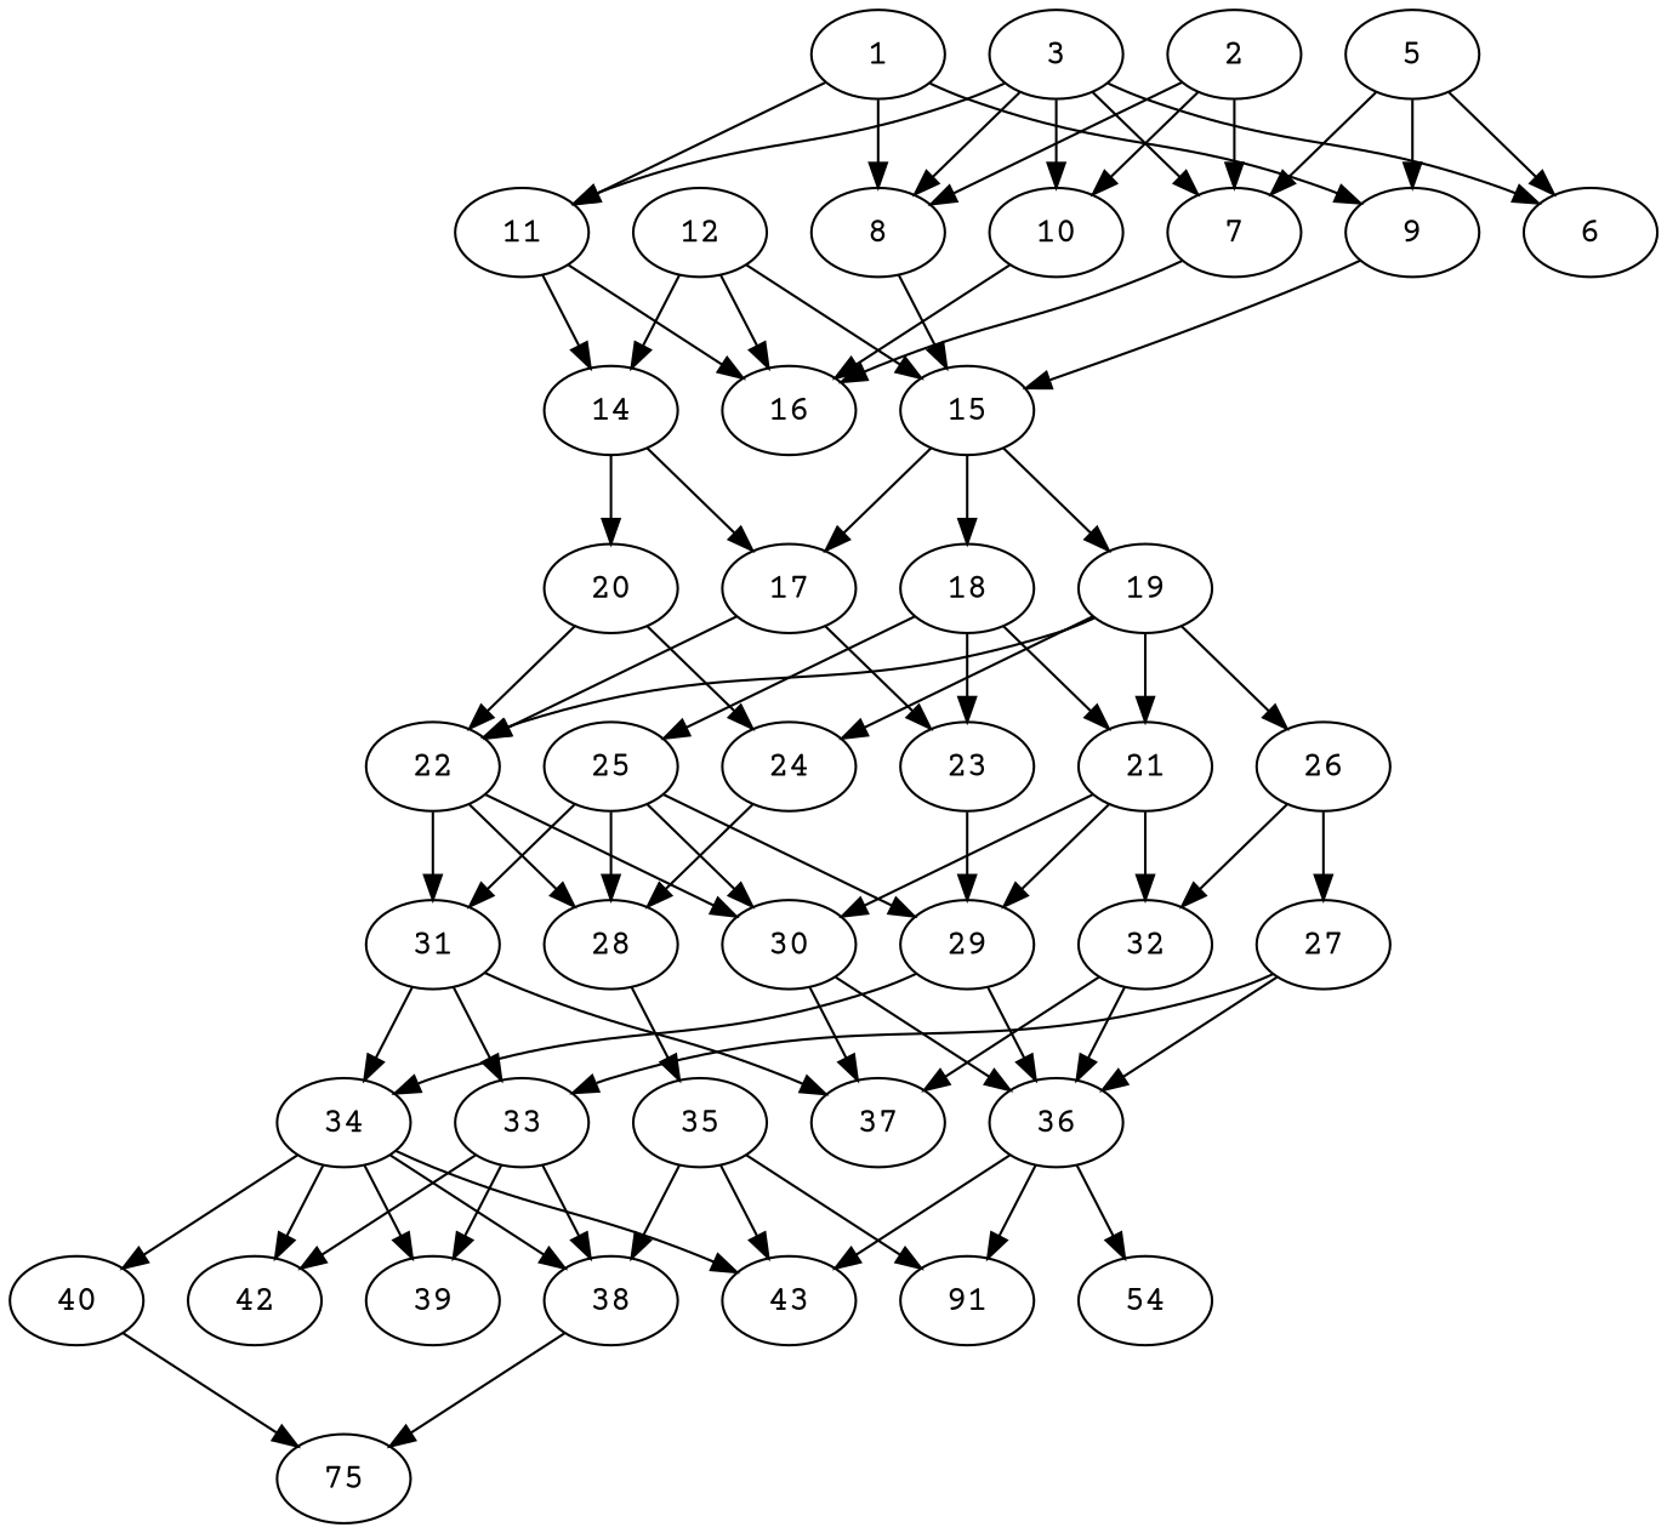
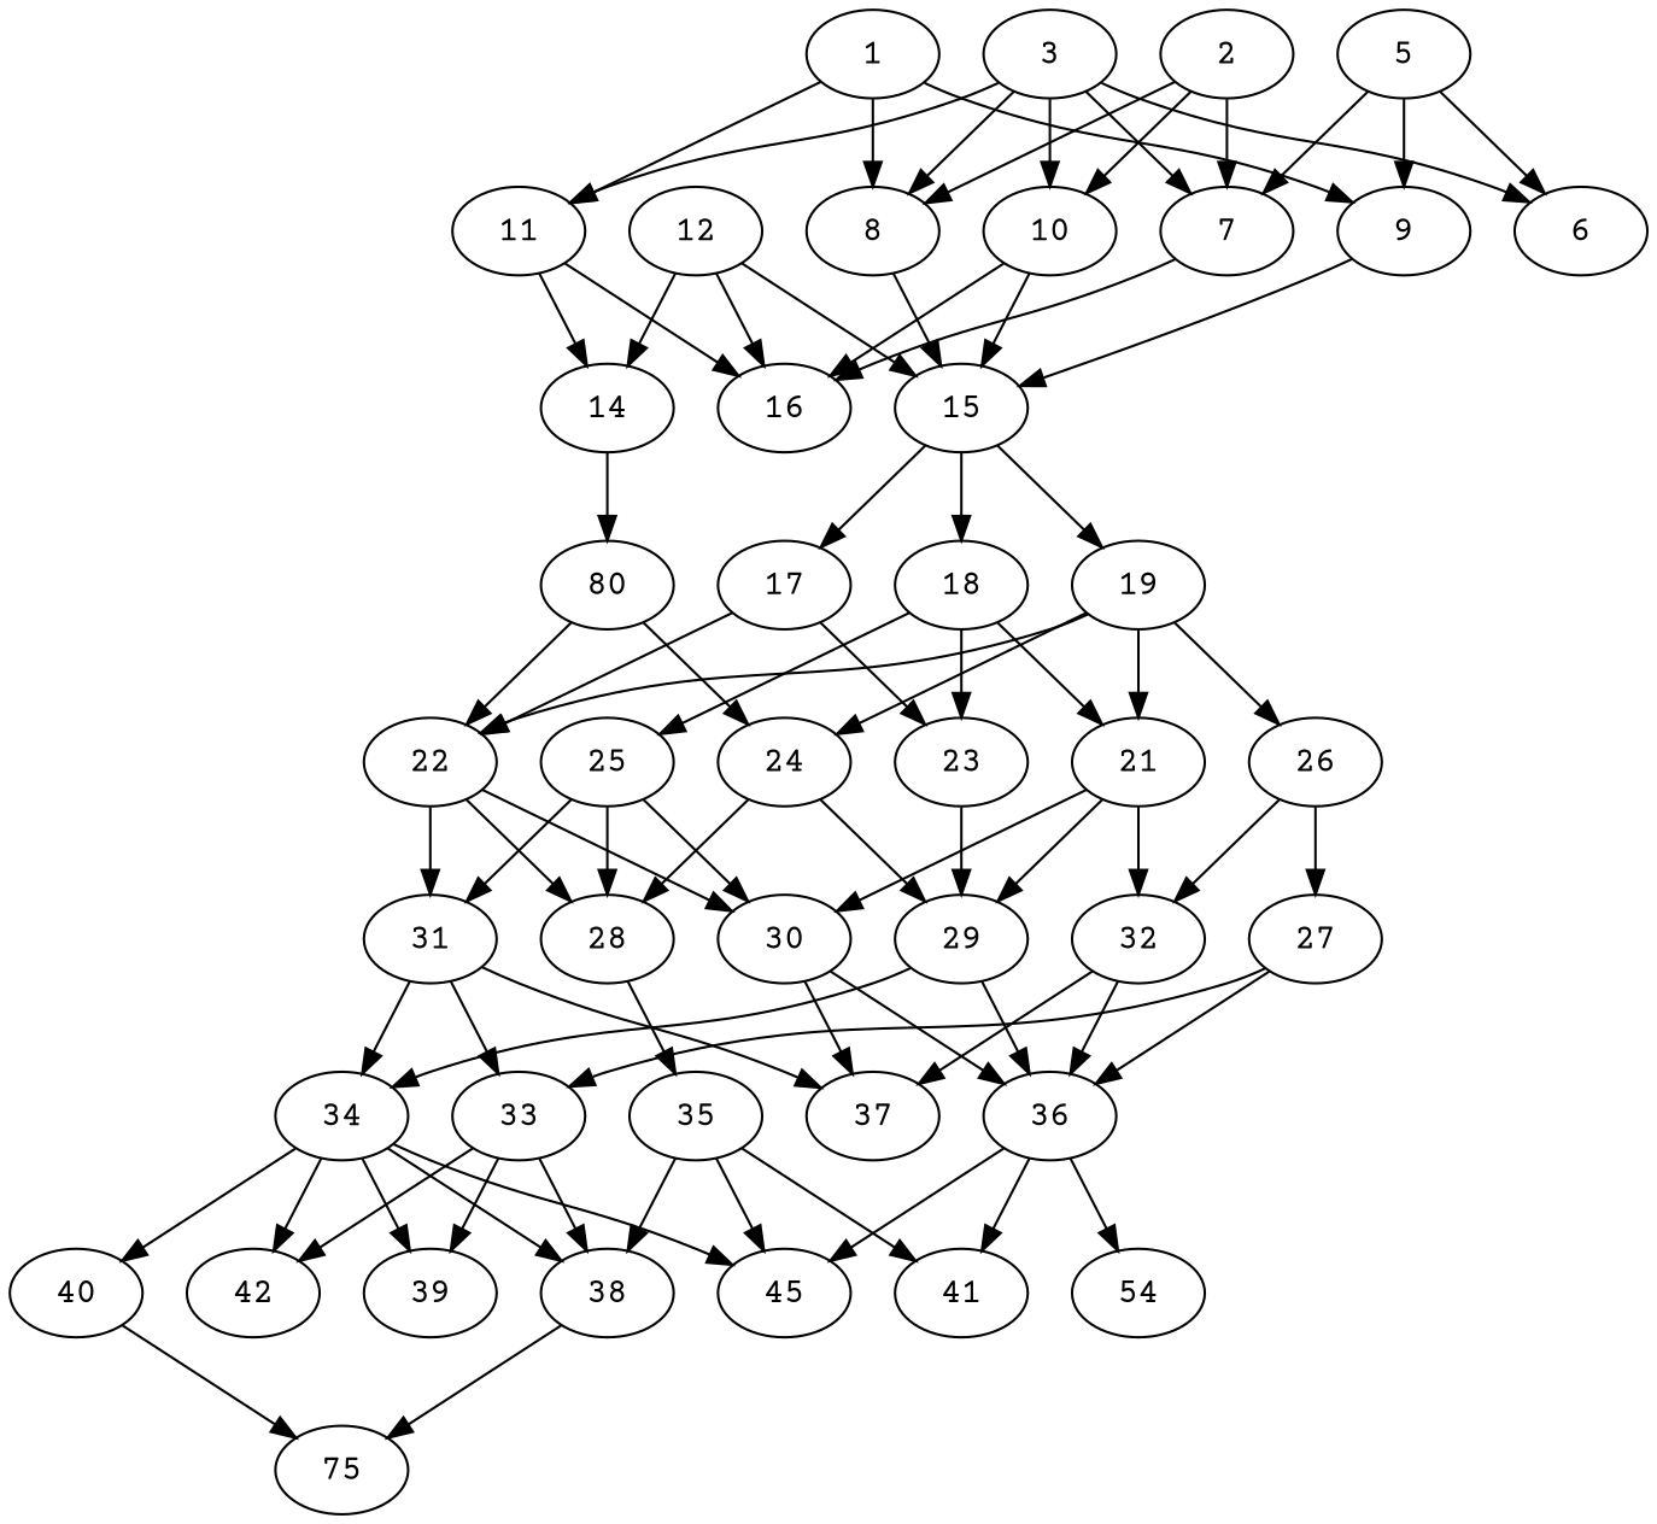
  digraph {
    fontname="Courier Prime"
    node [alpha=0.01 fontname="Courier Prime"]
    edge [fontname="Courier Prime"]
    1 [alpha=0.17 expect_size=48594944]
    8 [alpha=0.20 expect_size=36617216]
    9 [alpha=0.12 expect_size=44442624]
    11 [alpha=0.04 expect_size=15899648]
    15 [alpha=0.06 expect_size=42445824]
    16 [alpha=0.04 expect_size=45543424]
    14 [expect_size=34846720]
    17 [alpha=0.05 expect_size=20161536]
    18 [alpha=0.16 expect_size=21521408]
    19 [alpha=0.10 expect_size=20862976]
-   20 [alpha=0.13 expect_size=49124352]
+   20 [alpha=0.13 expect_size=49124352 label=80]
    2 [alpha=0.14 expect_size=34054144]
    7 [expect_size=41152512]
    10 [alpha=0.11 expect_size=33366016]
    3 [alpha=0.18 expect_size=25737216]
    6 [alpha=0.09 expect_size=28551168]
    12 [alpha=0.05 expect_size=7690240]
    5 [expect_size=9740288]
    22 [alpha=0.08 expect_size=35796992]
    23 [alpha=0.10 expect_size=46468096]
    21 [alpha=0.14 expect_size=26801152]
    25 [alpha=0.16 expect_size=40004608]
    24 [alpha=0.12 expect_size=37225472]
    26 [alpha=0.09 expect_size=7704576]
    30 [alpha=0.10 expect_size=44319744]
    28 [expect_size=29474816]
    31 [alpha=0.05 expect_size=28400640]
    29 [alpha=0.19 expect_size=19767296]
    32 [alpha=0.02 expect_size=15361024]
    27 [alpha=0.18 expect_size=17504256]
    36 [alpha=0.13 expect_size=28604416]
    37 [alpha=0.16 expect_size=50878464]
    35 [alpha=0.17 expect_size=38637568]
    34 [alpha=0.17 expect_size=10482688]
    33 [alpha=0.13 expect_size=34014208]
-   43 [alpha=0.14 expect_size=40462336]
-   41 [alpha=0.02 expect_size=23659520 label=91]
+   43 [alpha=0.14 expect_size=40462336 label=45]
+   41 [alpha=0.02 expect_size=23659520]
    n38 [alpha=0.03 expect_size=24069120 label=54]
    38 [alpha=0.06 expect_size=46998528]
    39 [alpha=0.03 expect_size=48337920]
    42 [alpha=0.20 expect_size=36422656]
    40 [alpha=0.18 expect_size=46912512]
    n43 [alpha=0.06 expect_size=16844800 label=75]
    1 -> 8
    1 -> 9
    1 -> 11
    8 -> 15
    9 -> 15
    11 -> 16
    11 -> 14
    15 -> 17
    15 -> 18
    15 -> 19
-   14 -> 17
    14 -> 20
    17 -> 22
    17 -> 23
    18 -> 23
    18 -> 21
    18 -> 25
    19 -> 22
    19 -> 21
    19 -> 24
    19 -> 26
    20 -> 22
    20 -> 24
    2 -> 8
    2 -> 7
    2 -> 10
    7 -> 16
+   10 -> 15
    10 -> 16
    3 -> 8
    3 -> 11
    3 -> 7
    3 -> 10
    3 -> 6
    12 -> 15
    12 -> 16
    12 -> 14
    5 -> 9
    5 -> 7
    5 -> 6
    22 -> 30
    22 -> 28
    22 -> 31
    23 -> 29
    21 -> 30
    21 -> 29
    21 -> 32
    25 -> 30
    25 -> 28
    25 -> 31
    24 -> 28
-   25 -> 29
+   24 -> 29
    26 -> 32
    26 -> 27
    30 -> 36
    30 -> 37
    28 -> 35
    31 -> 37
    31 -> 34
    31 -> 33
    29 -> 36
    29 -> 34
    32 -> 36
    32 -> 37
    27 -> 36
    27 -> 33
    36 -> 43
    36 -> 41
    36 -> n38
    35 -> 43
    35 -> 41
    35 -> 38
    34 -> 43
    34 -> 38
    34 -> 39
    34 -> 42
    34 -> 40
    33 -> 38
    33 -> 39
    33 -> 42
    38 -> n43
    40 -> n43
  }
